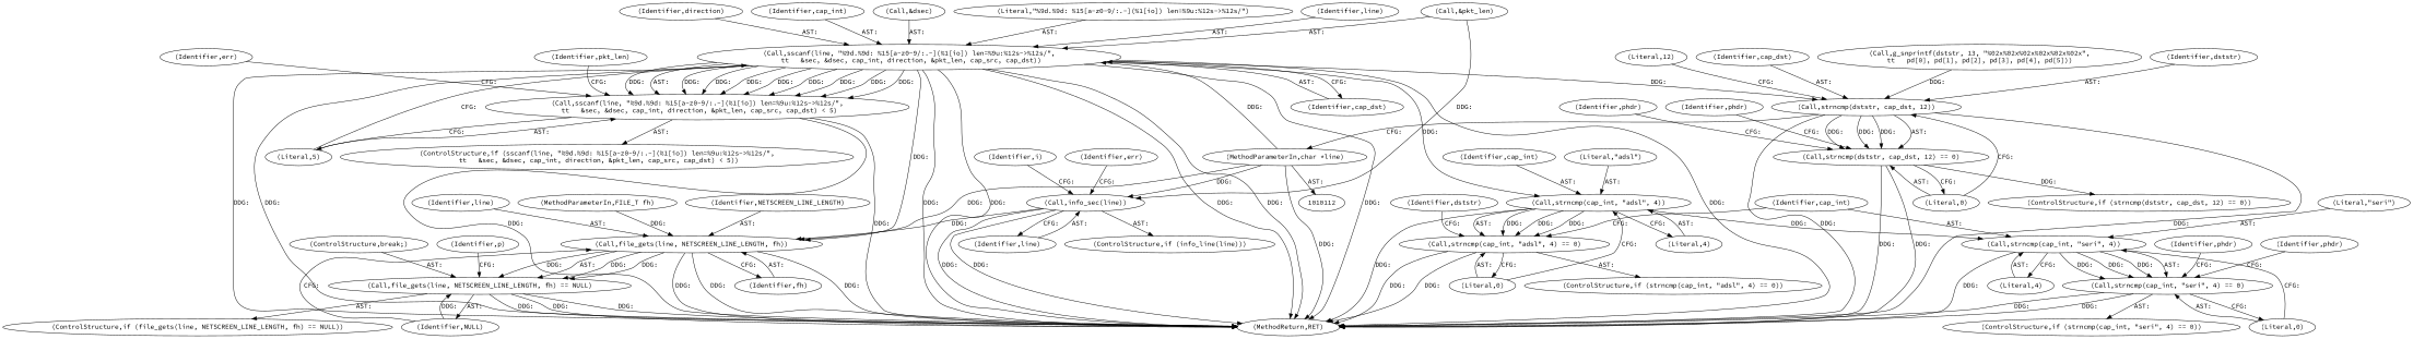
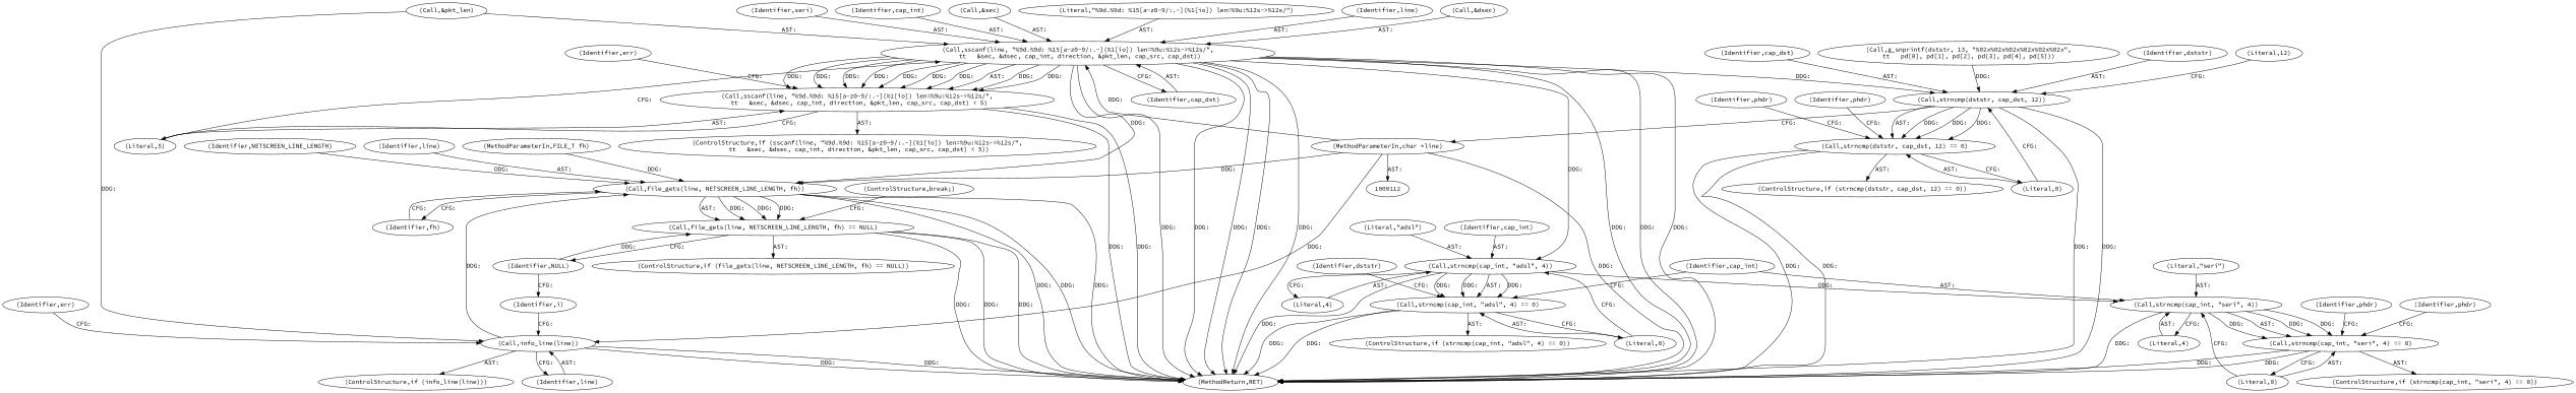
  digraph {
    fontname="Source Code Pro"
    node [fontname="Source Code Pro"]
    edge [fontname="Source Code Pro"]
    n1 [label="(Call,sscanf(line, \"%9d.%9d: %15[a-z0-9/:.-](%1[io]) len=%9u:%12s->%12s/\",\n \t\t   &sec, &dsec, cap_int, direction, &pkt_len, cap_src, cap_dst))"]
    n2 [label="(Call,sscanf(line, \"%9d.%9d: %15[a-z0-9/:.-](%1[io]) len=%9u:%12s->%12s/\",\n \t\t   &sec, &dsec, cap_int, direction, &pkt_len, cap_src, cap_dst) < 5)"]
    n3 [label="(Call,file_gets(line, NETSCREEN_LINE_LENGTH, fh))"]
    n4 [label="(Call,strncmp(cap_int, \"adsl\", 4))"]
    n5 [label="(Call,strncmp(dststr, cap_dst, 12))"]
    n6 [label="(MethodReturn,RET)"]
    n7 [label="(Identifier,cap_dst)"]
    n8 [label="(Literal,5)"]
    n9 [label="(ControlStructure,if (sscanf(line, \"%9d.%9d: %15[a-z0-9/:.-](%1[io]) len=%9u:%12s->%12s/\",\n \t\t   &sec, &dsec, cap_int, direction, &pkt_len, cap_src, cap_dst) < 5))"]
    n10 [label="(Call,file_gets(line, NETSCREEN_LINE_LENGTH, fh) == NULL)"]
    n11 [label="(Identifier,fh)"]
    n12 [label="(Call,strncmp(cap_int, \"adsl\", 4) == 0)"]
    n13 [label="(Call,strncmp(cap_int, \"seri\", 4))"]
    n14 [label="(Literal,4)"]
    n15 [label="(MethodParameterIn,char *line)"]
    n16 [label="(Call,strncmp(dststr, cap_dst, 12) == 0)"]
-   n17 [label="(Call,info_sec(line))"]
-   1000112 [label=1010112]
+   n17 [label="(Call,info_line(line))"]
+   1000112
    n19 [label="(Identifier,line)"]
    n20 [label="(ControlStructure,if (info_line(line)))"]
    n21 [label="(Identifier,NULL)"]
    n22 [label="(ControlStructure,if (file_gets(line, NETSCREEN_LINE_LENGTH, fh) == NULL))"]
    n23 [label="(ControlStructure,if (strncmp(cap_int, \"adsl\", 4) == 0))"]
    n24 [label="(Literal,0)"]
    n25 [label="(Call,strncmp(cap_int, \"seri\", 4) == 0)"]
    n26 [label="(Literal,4)"]
    n27 [label="(ControlStructure,if (strncmp(cap_int, \"seri\", 4) == 0))"]
    n28 [label="(Literal,0)"]
    n29 [label="(Literal,0)"]
    n30 [label="(ControlStructure,if (strncmp(dststr, cap_dst, 12) == 0))"]
    n31 [label="(Literal,12)"]
    n32 [label="(Identifier,cap_int)"]
    n33 [label="(Identifier,dststr)"]
    n34 [label="(Literal,\"seri\")"]
    n35 [label="(Identifier,err)"]
    n36 [label="(Identifier,line)"]
    n37 [label="(Call,&dsec)"]
-   n38 [label="(Identifier,direction)"]
+   n38 [label="(Identifier,seri)"]
    n39 [label="(MethodParameterIn,FILE_T fh)"]
    n40 [label="(Literal,\"adsl\")"]
    n41 [label="(Identifier,cap_int)"]
    n42 [label="(Call,&pkt_len)"]
+   n43 [label="(Call,&sec)"]
    n44 [label="(Identifier,cap_dst)"]
    n45 [label="(Literal,\"%9d.%9d: %15[a-z0-9/:.-](%1[io]) len=%9u:%12s->%12s/\")"]
    n46 [label="(Identifier,phdr)"]
    n47 [label="(ControlStructure,break;)"]
-   n48 [label="(Identifier,p)"]
    n49 [label="(Identifier,phdr)"]
    n50 [label="(Identifier,err)"]
    n51 [label="(Identifier,cap_int)"]
    n52 [label="(Identifier,NETSCREEN_LINE_LENGTH)"]
    n53 [label="(Call,g_snprintf(dststr, 13, \"%02x%02x%02x%02x%02x%02x\",\n\t\t   pd[0], pd[1], pd[2], pd[3], pd[4], pd[5]))"]
    n54 [label="(Identifier,dststr)"]
    n55 [label="(Identifier,phdr)"]
-   n56 [label="(Identifier,pkt_len)"]
    n57 [label="(Identifier,phdr)"]
    n58 [label="(Identifier,i)"]
    n59 [label="(Identifier,line)"]
    n1 -> n2 [label="AST: "]
    n1 -> n2 [label="DDG: "]
    n1 -> n2 [label="DDG: "]
    n1 -> n2 [label="DDG: "]
    n1 -> n2 [label="DDG: "]
    n1 -> n2 [label="DDG: "]
    n1 -> n2 [label="DDG: "]
    n1 -> n2 [label="DDG: "]
    n1 -> n2 [label="DDG: "]
    n1 -> n2 [label="DDG: "]
    n1 -> n3 [label="DDG: "]
    n1 -> n4 [label="DDG: "]
    n1 -> n5 [label="DDG: "]
    n1 -> n6 [label="DDG: "]
    n1 -> n6 [label="DDG: "]
    n1 -> n6 [label="DDG: "]
    n1 -> n6 [label="DDG: "]
    n1 -> n6 [label="DDG: "]
    n1 -> n6 [label="DDG: "]
    n1 -> n6 [label="DDG: "]
    n1 -> n6 [label="DDG: "]
    n1 -> n7 [label="CFG: "]
    n2 -> n6 [label="DDG: "]
    n2 -> n6 [label="DDG: "]
    n2 -> n8 [label="CFG: "]
    n2 -> n9 [label="AST: "]
    n3 -> n6 [label="DDG: "]
    n3 -> n6 [label="DDG: "]
    n3 -> n6 [label="DDG: "]
    n3 -> n10 [label="AST: "]
    n3 -> n10 [label="DDG: "]
    n3 -> n10 [label="DDG: "]
    n3 -> n10 [label="DDG: "]
    n3 -> n11 [label="CFG: "]
    n4 -> n6 [label="DDG: "]
    n4 -> n12 [label="AST: "]
    n4 -> n12 [label="DDG: "]
    n4 -> n12 [label="DDG: "]
    n4 -> n12 [label="DDG: "]
    n4 -> n13 [label="DDG: "]
    n4 -> n14 [label="CFG: "]
    n5 -> n6 [label="DDG: "]
    n5 -> n6 [label="DDG: "]
    n5 -> n15 [label="CFG: "]
    n5 -> n16 [label="AST: "]
    n5 -> n16 [label="DDG: "]
    n5 -> n16 [label="DDG: "]
    n5 -> n16 [label="DDG: "]
    n7 -> n1 [label="AST: "]
    n8 -> n1 [label="CFG: "]
    n8 -> n2 [label="AST: "]
    n10 -> n6 [label="DDG: "]
    n10 -> n6 [label="DDG: "]
    n10 -> n6 [label="DDG: "]
-   n10 -> n21 [label="AST: "]
+   n10 -> n21 [label="CFG: "]
    n10 -> n22 [label="AST: "]
-   n11 -> n3 [label="AST: "]
+   n11 -> n3 [label="CFG: "]
    n12 -> n6 [label="DDG: "]
    n12 -> n6 [label="DDG: "]
    n12 -> n23 [label="AST: "]
    n12 -> n24 [label="CFG: "]
    n13 -> n6 [label="DDG: "]
    n13 -> n25 [label="AST: "]
    n13 -> n25 [label="DDG: "]
    n13 -> n25 [label="DDG: "]
    n13 -> n25 [label="DDG: "]
    n13 -> n26 [label="CFG: "]
    n14 -> n4 [label="AST: "]
    n15 -> n1 [label="DDG: "]
    n15 -> n3 [label="DDG: "]
    n15 -> n6 [label="DDG: "]
    n15 -> n17 [label="DDG: "]
    n15 -> 1000112 [label="AST: "]
    n16 -> n6 [label="DDG: "]
    n16 -> n6 [label="DDG: "]
    n16 -> n29 [label="CFG: "]
-   n16 -> n30 [label="DDG: "]
+   n16 -> n30 [label="AST: "]
    n17 -> n3 [label="DDG: "]
    n17 -> n6 [label="DDG: "]
    n17 -> n6 [label="DDG: "]
    n17 -> n19 [label="CFG: "]
    n17 -> n20 [label="AST: "]
    n19 -> n17 [label="AST: "]
-   n21 -> n3 [label="CFG: "]
+   n21 -> n58 [label="CFG: "]
    n21 -> n10 [label="DDG: "]
    n24 -> n4 [label="CFG: "]
    n24 -> n12 [label="AST: "]
    n25 -> n6 [label="DDG: "]
    n25 -> n6 [label="DDG: "]
    n25 -> n27 [label="AST: "]
    n25 -> n28 [label="CFG: "]
    n26 -> n13 [label="AST: "]
    n28 -> n13 [label="CFG: "]
    n28 -> n25 [label="AST: "]
    n29 -> n5 [label="CFG: "]
    n29 -> n16 [label="AST: "]
    n31 -> n5 [label="CFG: "]
    n32 -> n4 [label="AST: "]
    n33 -> n12 [label="CFG: "]
    n34 -> n13 [label="AST: "]
    n35 -> n2 [label="CFG: "]
    n36 -> n3 [label="AST: "]
    n37 -> n1 [label="AST: "]
    n38 -> n1 [label="AST: "]
    n39 -> n3 [label="DDG: "]
    n40 -> n4 [label="AST: "]
    n41 -> n1 [label="AST: "]
    n42 -> n1 [label="AST: "]
    n42 -> n17 [label="DDG: "]
+   n43 -> n1 [label="AST: "]
    n44 -> n5 [label="AST: "]
    n45 -> n1 [label="AST: "]
    n46 -> n16 [label="CFG: "]
-   n47 -> n10 [label="AST: "]
-   n48 -> n10 [label="CFG: "]
+   n47 -> n10 [label="CFG: "]
    n49 -> n25 [label="CFG: "]
    n50 -> n17 [label="CFG: "]
    n51 -> n12 [label="CFG: "]
    n51 -> n13 [label="AST: "]
-   n52 -> n3 [label="AST: "]
+   n52 -> n3 [label="DDG: "]
    n53 -> n5 [label="DDG: "]
    n54 -> n5 [label="AST: "]
    n55 -> n25 [label="CFG: "]
-   n56 -> n2 [label="CFG: "]
    n57 -> n16 [label="CFG: "]
    n58 -> n17 [label="CFG: "]
    n59 -> n1 [label="AST: "]
  }
